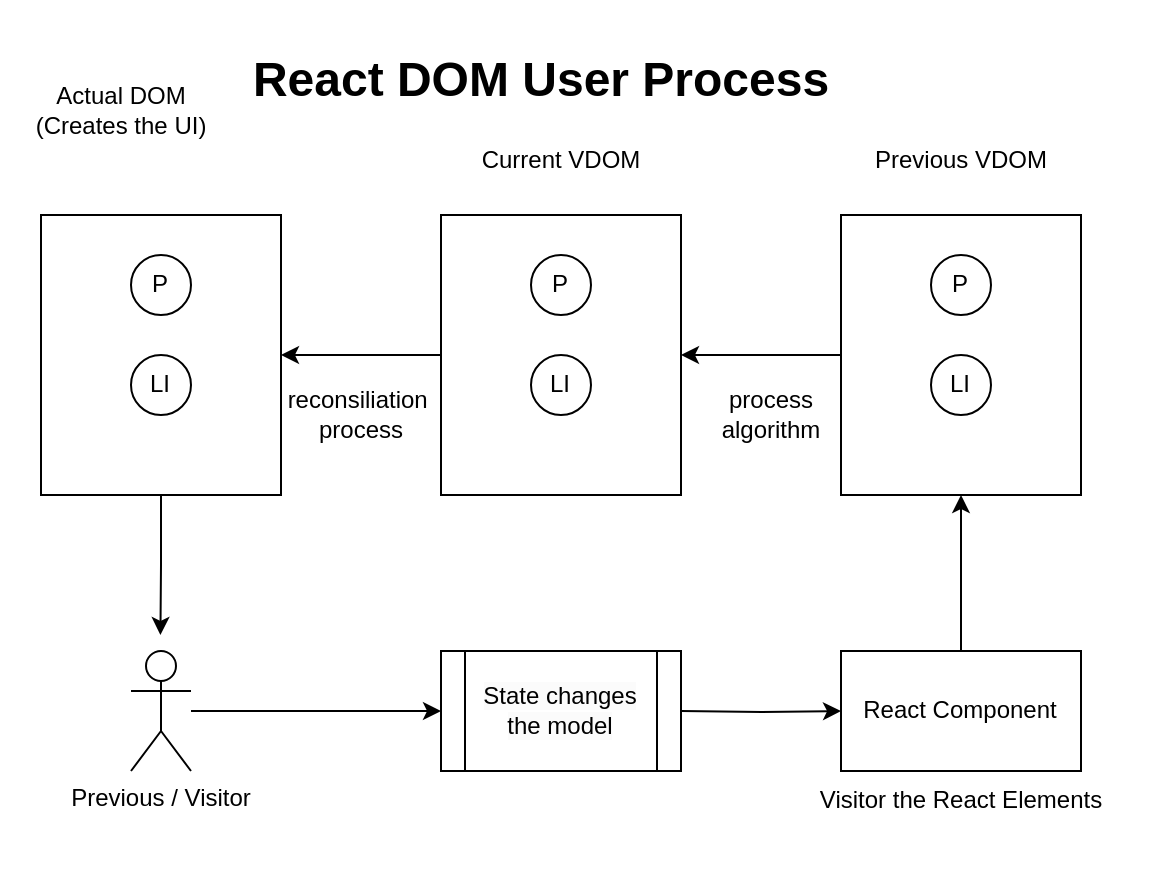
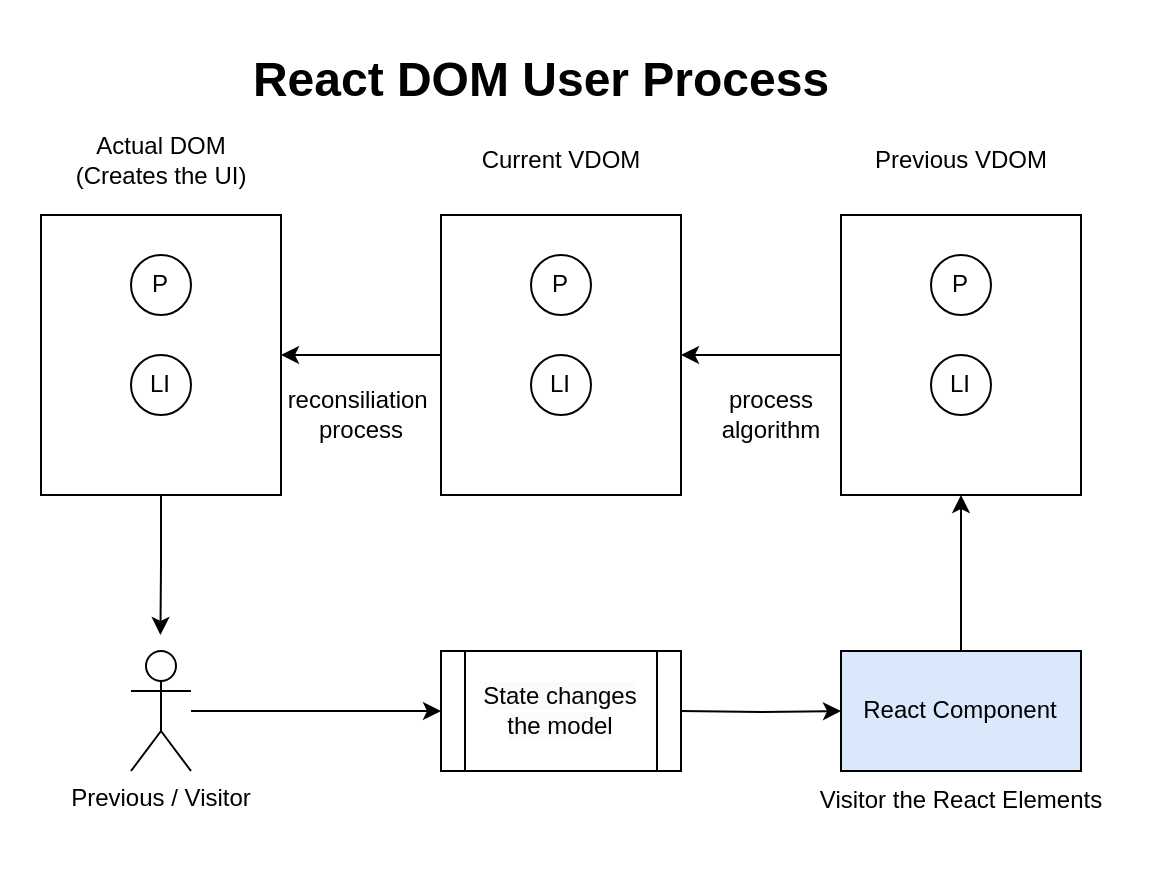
  <mxCell id="0" />
  <mxCell id="1" parent="0" />
  <mxCell id="2" value="" style="edgeStyle=orthogonalEdgeStyle;rounded=0;orthogonalLoop=1;jettySize=auto;html=1;" parent="1" source="3" target="6" edge="1"><mxGeometry relative="1" as="geometry" /></mxCell>
- <mxCell id="3" value="React Component" style="rounded=0;whiteSpace=wrap;html=1;" parent="1" vertex="1"><mxGeometry x="420" y="325" width="120" height="60" as="geometry" /></mxCell>
+ <mxCell id="3" value="React Component" style="rounded=0;whiteSpace=wrap;html=1;fillColor=#dae8fc;" parent="1" vertex="1"><mxGeometry x="420" y="325" width="120" height="60" as="geometry" /></mxCell>
  <mxCell id="4" value="Visitor the React Elements" style="text;html=1;align=center;verticalAlign=middle;resizable=0;points=[];autosize=1;strokeColor=none;fillColor=none;" parent="1" vertex="1"><mxGeometry x="395" y="385" width="170" height="30" as="geometry" /></mxCell>
  <mxCell id="5" value="" style="edgeStyle=orthogonalEdgeStyle;rounded=0;orthogonalLoop=1;jettySize=auto;html=1;" parent="1" source="6" target="10" edge="1"><mxGeometry relative="1" as="geometry" /></mxCell>
  <mxCell id="6" value="" style="rounded=0;whiteSpace=wrap;html=1;" parent="1" vertex="1"><mxGeometry x="420" y="107" width="120" height="140" as="geometry" /></mxCell>
  <mxCell id="7" value="Previous VDOM" style="text;html=1;align=center;verticalAlign=middle;resizable=0;points=[];autosize=1;strokeColor=none;fillColor=none;" parent="1" vertex="1"><mxGeometry x="425" y="65" width="110" height="30" as="geometry" /></mxCell>
  <mxCell id="8" value="P" style="ellipse;whiteSpace=wrap;html=1;aspect=fixed;" parent="1" vertex="1"><mxGeometry x="465" y="127" width="30" height="30" as="geometry" /></mxCell>
  <mxCell id="9" value="" style="edgeStyle=orthogonalEdgeStyle;rounded=0;orthogonalLoop=1;jettySize=auto;html=1;" parent="1" source="10" target="14" edge="1"><mxGeometry relative="1" as="geometry" /></mxCell>
  <mxCell id="10" value="" style="rounded=0;whiteSpace=wrap;html=1;" parent="1" vertex="1"><mxGeometry x="220" y="107" width="120" height="140" as="geometry" /></mxCell>
  <mxCell id="11" value="Current VDOM" style="text;html=1;align=center;verticalAlign=middle;resizable=0;points=[];autosize=1;strokeColor=none;fillColor=none;" parent="1" vertex="1"><mxGeometry x="230" y="65" width="100" height="30" as="geometry" /></mxCell>
  <mxCell id="12" value="P" style="ellipse;whiteSpace=wrap;html=1;aspect=fixed;" parent="1" vertex="1"><mxGeometry x="265" y="127" width="30" height="30" as="geometry" /></mxCell>
  <mxCell id="13" style="edgeStyle=orthogonalEdgeStyle;rounded=0;orthogonalLoop=1;jettySize=auto;html=1;exitX=0.5;exitY=1;exitDx=0;exitDy=0;" parent="1" source="14" edge="1"><mxGeometry relative="1" as="geometry"><mxPoint x="79.714" y="317" as="targetPoint" /></mxGeometry></mxCell>
  <mxCell id="14" value="" style="rounded=0;whiteSpace=wrap;html=1;" parent="1" vertex="1"><mxGeometry x="20" y="107" width="120" height="140" as="geometry" /></mxCell>
- <mxCell id="15" value="Actual DOM&lt;div&gt;(Creates the UI)&lt;/div&gt;" style="text;html=1;align=center;verticalAlign=middle;resizable=0;points=[];autosize=1;strokeColor=none;fillColor=none;" parent="1" vertex="1"><mxGeometry x="5" y="35" width="110" height="40" as="geometry" /></mxCell>
+ <mxCell id="15" value="Actual DOM&lt;div&gt;(Creates the UI)&lt;/div&gt;" style="text;html=1;align=center;verticalAlign=middle;resizable=0;points=[];autosize=1;strokeColor=none;fillColor=none;" parent="1" vertex="1"><mxGeometry x="25" y="60" width="110" height="40" as="geometry" /></mxCell>
  <mxCell id="16" value="P" style="ellipse;whiteSpace=wrap;html=1;aspect=fixed;" parent="1" vertex="1"><mxGeometry x="65" y="127" width="30" height="30" as="geometry" /></mxCell>
  <mxCell id="17" value="" style="edgeStyle=orthogonalEdgeStyle;rounded=0;orthogonalLoop=1;jettySize=auto;html=1;" parent="1" source="18" edge="1"><mxGeometry relative="1" as="geometry"><mxPoint x="220" y="355" as="targetPoint" /></mxGeometry></mxCell>
  <mxCell id="18" value="Previous / Visitor" style="shape=umlActor;verticalLabelPosition=bottom;verticalAlign=top;html=1;outlineConnect=0;" parent="1" vertex="1"><mxGeometry x="65" y="325" width="30" height="60" as="geometry" /></mxCell>
  <mxCell id="19" style="edgeStyle=orthogonalEdgeStyle;rounded=0;orthogonalLoop=1;jettySize=auto;html=1;exitX=1;exitY=0.5;exitDx=0;exitDy=0;entryX=0;entryY=0.5;entryDx=0;entryDy=0;" parent="1" target="3" edge="1"><mxGeometry relative="1" as="geometry"><mxPoint x="340" y="355" as="sourcePoint" /></mxGeometry></mxCell>
  <mxCell id="20" value="LI" style="ellipse;whiteSpace=wrap;html=1;aspect=fixed;" parent="1" vertex="1"><mxGeometry x="465" y="177" width="30" height="30" as="geometry" /></mxCell>
  <mxCell id="21" value="process&lt;div&gt;algorithm&lt;/div&gt;" style="text;html=1;align=center;verticalAlign=middle;resizable=0;points=[];autosize=1;strokeColor=none;fillColor=none;" parent="1" vertex="1"><mxGeometry x="350" y="187" width="70" height="40" as="geometry" /></mxCell>
  <mxCell id="22" value="LI" style="ellipse;whiteSpace=wrap;html=1;aspect=fixed;" parent="1" vertex="1"><mxGeometry x="265" y="177" width="30" height="30" as="geometry" /></mxCell>
  <mxCell id="23" value="reconsiliation&amp;nbsp;&lt;div&gt;process&lt;/div&gt;" style="text;html=1;align=center;verticalAlign=middle;resizable=0;points=[];autosize=1;strokeColor=none;fillColor=none;" parent="1" vertex="1"><mxGeometry x="130" y="187" width="100" height="40" as="geometry" /></mxCell>
  <mxCell id="24" value="LI" style="ellipse;whiteSpace=wrap;html=1;aspect=fixed;" parent="1" vertex="1"><mxGeometry x="65" y="177" width="30" height="30" as="geometry" /></mxCell>
  <mxCell id="25" value="React DOM User Process" style="text;strokeColor=none;fillColor=none;html=1;fontSize=24;fontStyle=1;verticalAlign=middle;align=center;" parent="1" vertex="1"><mxGeometry x="220" y="20" width="100" height="40" as="geometry" /></mxCell>
  <mxCell id="26" value="&lt;meta charset=&quot;utf-8&quot;&gt;&lt;span style=&quot;color: rgb(0, 0, 0); font-family: Helvetica; font-size: 12px; font-style: normal; font-variant-ligatures: normal; font-variant-caps: normal; font-weight: 400; letter-spacing: normal; orphans: 2; text-align: center; text-indent: 0px; text-transform: none; widows: 2; word-spacing: 0px; -webkit-text-stroke-width: 0px; white-space: normal; background-color: rgb(251, 251, 251); text-decoration-thickness: initial; text-decoration-style: initial; text-decoration-color: initial; display: inline !important; float: none;&quot;&gt;State changes the model&lt;/span&gt;" style="shape=process;whiteSpace=wrap;html=1;backgroundOutline=1;" parent="1" vertex="1"><mxGeometry x="220" y="325" width="120" height="60" as="geometry" /></mxCell>
